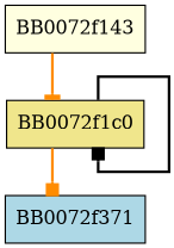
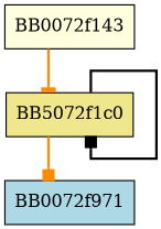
  digraph {
    splines=ortho
    node [shape=box style=filled]
    edge [arrowhead=box color=darkorange style=bold]
    n1 [fillcolor=lightyellow label=BB0072f143]
-   BB0072f1c0 [fillcolor=khaki]
-   BB0072f371 [fillcolor=lightblue]
+   BB0072f1c0 [fillcolor=khaki label=BB5072f1c0]
+   BB0072f371 [fillcolor=lightblue label=BB0072f971]
    n1 -> BB0072f1c0 [arrowhead=tee]
    BB0072f1c0 -> BB0072f1c0 [color=black]
    BB0072f1c0 -> BB0072f371
  }
